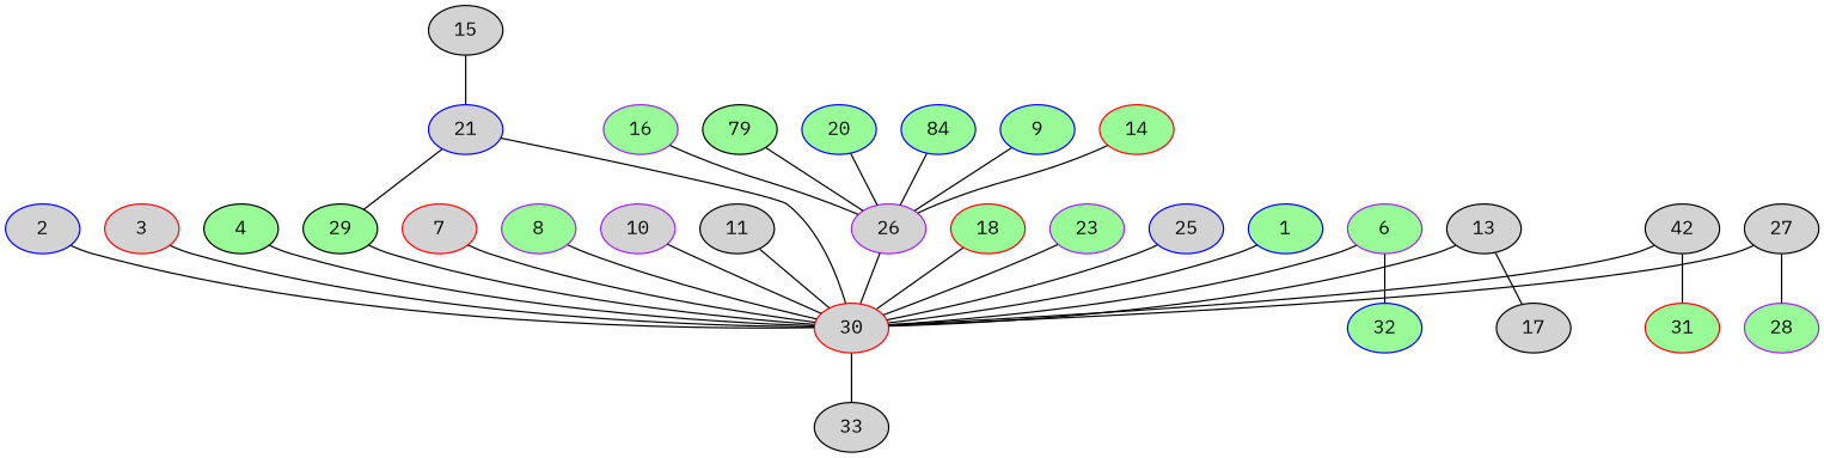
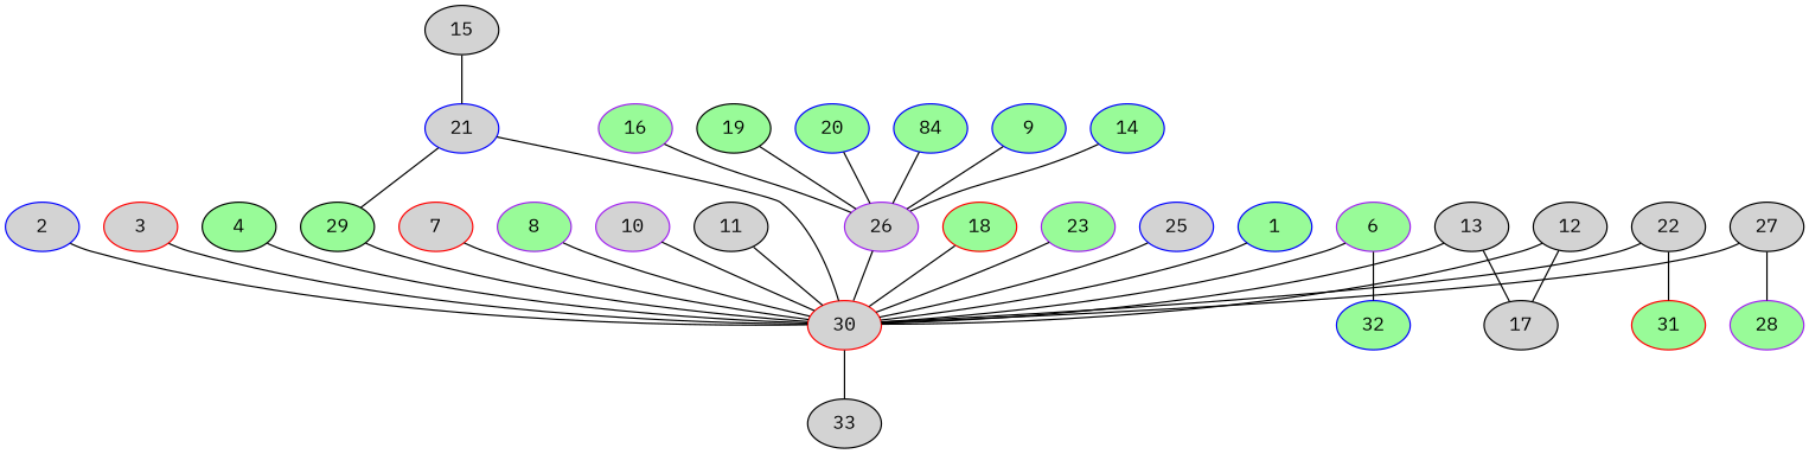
  graph {
    fontname="IBM Plex Mono"
    node [color=black fillcolor=palegreen fontname="IBM Plex Mono" style=filled]
    edge [fontname="IBM Plex Mono" weight=1.0]
    1 [color=blue]
    30 [color=red fillcolor=lightgrey]
    33 [fillcolor=lightgrey]
    2 [color=blue fillcolor=lightgrey]
    3 [color=red fillcolor=lightgrey]
    4
    n7 [color=blue label=84]
    26 [color=purple fillcolor=lightgrey]
    6 [color=purple]
    32 [color=blue]
    7 [color=red fillcolor=lightgrey]
    8 [color=purple]
    9 [color=blue]
    10 [color=purple fillcolor=lightgrey]
    11 [fillcolor=lightgrey]
+   12 [fillcolor=lightgrey]
    17 [fillcolor=lightgrey]
    13 [fillcolor=lightgrey]
-   14 [color=red]
+   14 [color=blue]
    21 [color=blue fillcolor=lightgrey]
    15 [fillcolor=lightgrey]
    29
    16 [color=purple]
    18 [color=red]
-   19 [label=79]
+   19
    20 [color=blue]
-   22 [fillcolor=lightgrey label=42]
+   22 [fillcolor=lightgrey]
    31 [color=red]
    27 [fillcolor=lightgrey]
    28 [color=purple]
    23 [color=purple]
    25 [color=blue fillcolor=lightgrey]
    1 -- 30
    30 -- 33
    2 -- 30
    3 -- 30
    4 -- 30
    n7 -- 26
    26 -- 30
    6 -- 30
    6 -- 32
    7 -- 30
    8 -- 30
    9 -- 26
    10 -- 30
    11 -- 30
+   12 -- 30
+   12 -- 17
    13 -- 30
    13 -- 17
    14 -- 26
    21 -- 30
    21 -- 29
    15 -- 21
    29 -- 30 [weight=2.0]
    16 -- 26
    18 -- 30
    19 -- 26
    20 -- 26
    22 -- 30
    22 -- 31
    27 -- 30
    27 -- 28
    23 -- 30
    25 -- 30
  }
